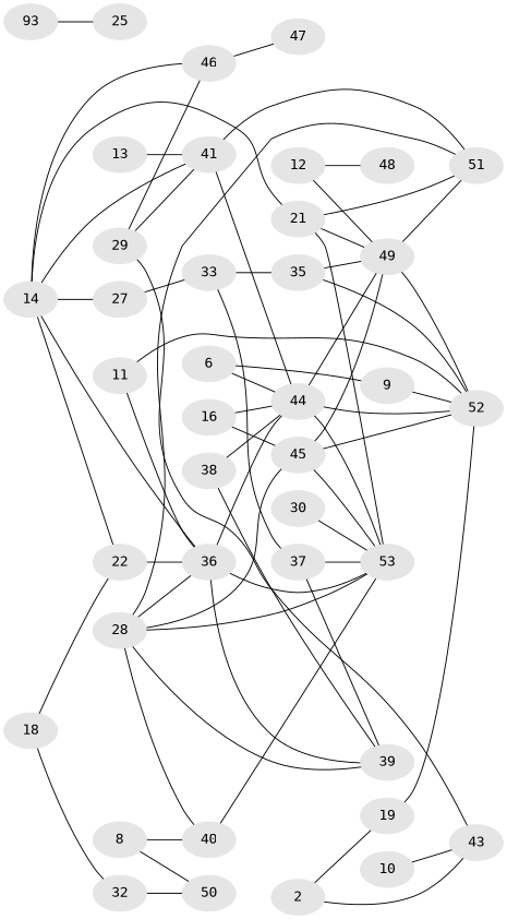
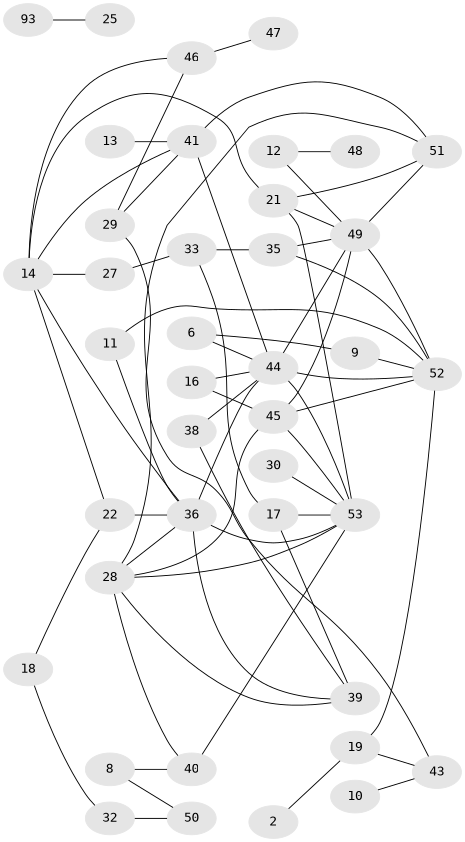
  graph {
    fontname="DejaVu Sans Mono"
    rankdir=LR
    node [color=gray90 fontname="DejaVu Sans Mono" style=filled]
    edge [fontname="DejaVu Sans Mono" weight=1.0]
    2
    19
    52
    43
    6
    9
    44
    49
    53
    8
    40
    50
    10
    11
    36
    39
    12
    48
    51
    13
    41
    14
    21
    22
    27
    46
    33
    47
    16
    45
    29
-   37
+   37 [label=17]
    18
    32
    n35 [label=93]
    25
    35
    28
    30
    38
    2 -- 19
    19 -- 52 [weight=2.0]
-   2 -- 43
+   19 -- 43
    6 -- 9
    6 -- 44
    9 -- 52
    44 -- 52
    44 -- 49 [weight=3.0]
    44 -- 53
    49 -- 52
    49 -- 51
    8 -- 40
    8 -- 50
    40 -- 53
    10 -- 43
    11 -- 52
    11 -- 36
    36 -- 44
    36 -- 53 [weight=2.0]
    36 -- 39
    12 -- 49
    12 -- 48
    13 -- 41
    41 -- 44
    41 -- 51
    14 -- 36 [weight=2.0]
    14 -- 41
    14 -- 21
    14 -- 22
    14 -- 27
    14 -- 46
    21 -- 49
    21 -- 53
    21 -- 51
    22 -- 36
    27 -- 33
    46 -- 47
    33 -- 37
    33 -- 35
    16 -- 44
    16 -- 45
    45 -- 52
    45 -- 49
    45 -- 53
    29 -- 43
    29 -- 41
    29 -- 46
    37 -- 53
    37 -- 39
    18 -- 22
    18 -- 32
    32 -- 50
    n35 -- 25
    35 -- 52
    35 -- 49
    28 -- 53
    28 -- 40
    28 -- 36
    28 -- 39
    28 -- 51
    28 -- 45
    30 -- 53
    38 -- 44
    38 -- 39
  }
